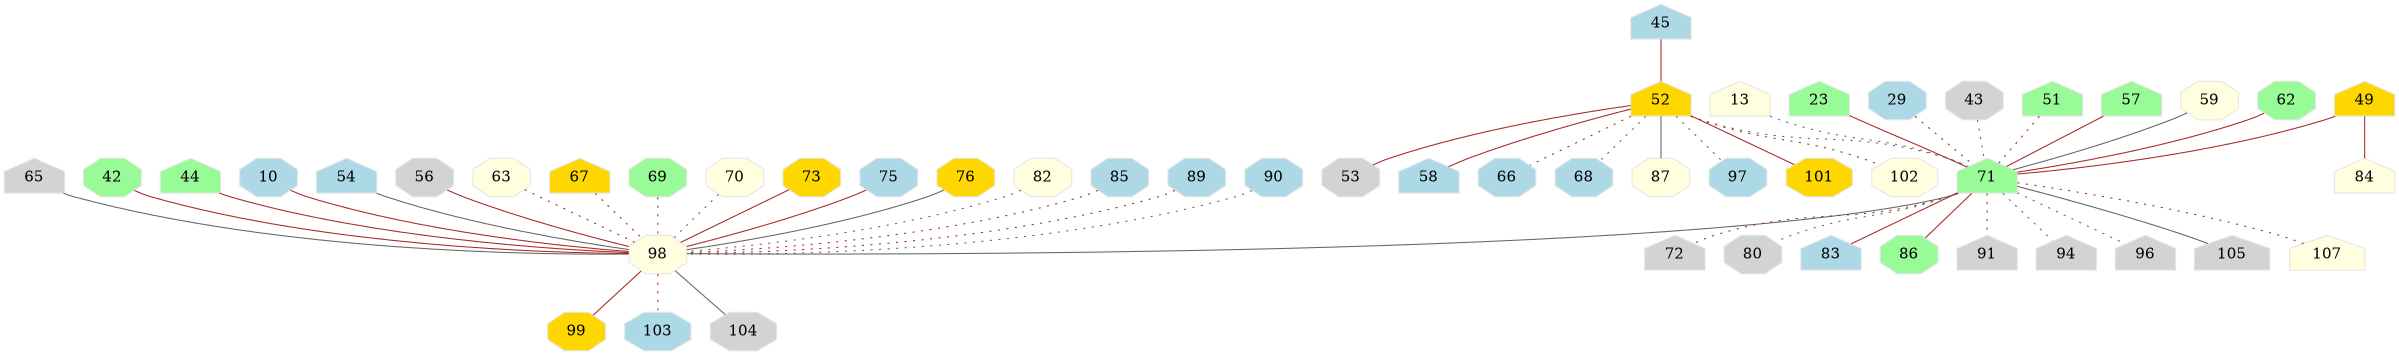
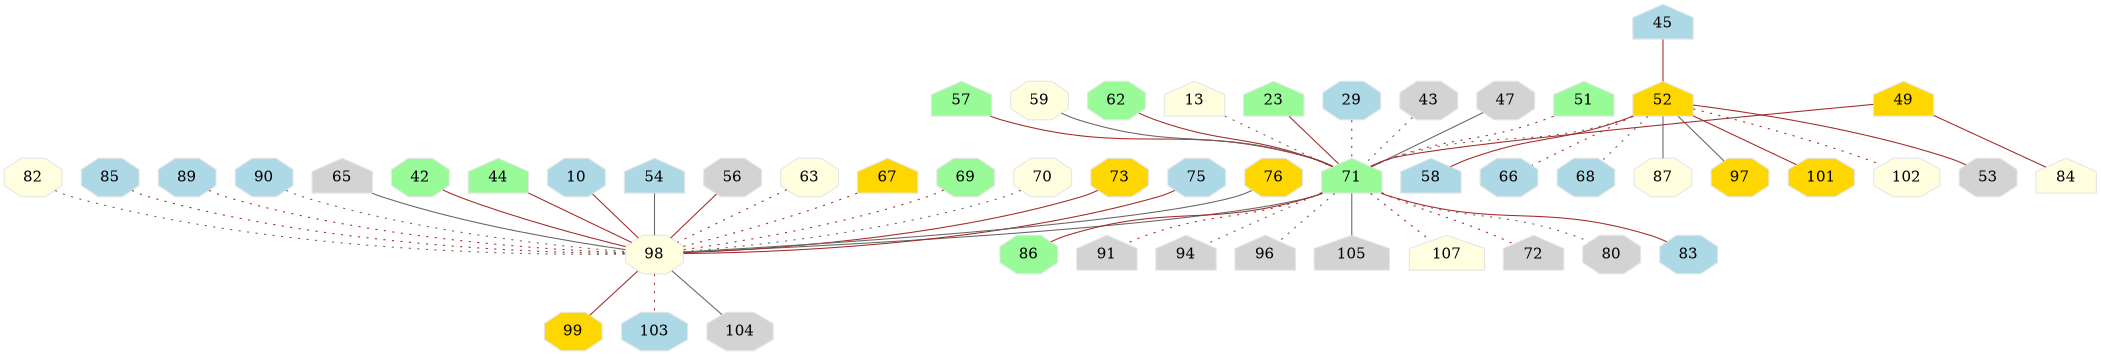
  graph {
    node [color=gray90 fillcolor=lightblue shape=octagon style=filled]
    edge [color=brown style=solid]
    71 [fillcolor=palegreen shape=house super="+8"]
    98 [fillcolor=lightyellow super="+2+60+11+21+16+18+28+40+41"]
    72 [fillcolor=lightgrey shape=house]
    80 [fillcolor=lightgrey super="+74"]
-   83 [shape=house super="+78"]
+   83 [super="+78"]
    86 [fillcolor=palegreen]
    91 [fillcolor=lightgrey shape=house super="+79"]
    94 [fillcolor=lightgrey shape=house super="+10"]
    96 [fillcolor=lightgrey shape=house super="+65+88+92+93"]
    105 [fillcolor=lightgrey shape=house]
    107 [fillcolor=lightyellow shape=house super="+106"]
    13 [fillcolor=lightyellow shape=house]
    n13 [fillcolor=palegreen label=23 shape=house]
    29
    n15 [fillcolor=lightgrey label=65 shape=house super="+20"]
    99 [fillcolor=gold]
    103
    104 [fillcolor=lightgrey]
    42 [fillcolor=palegreen]
    43 [fillcolor=lightgrey]
    44 [fillcolor=palegreen shape=house]
    45 [shape=house super="+33"]
    52 [fillcolor=gold shape=house super="+22+37"]
    53 [fillcolor=lightgrey]
    58 [shape=house]
    66
    68 [super="+64"]
    87 [fillcolor=lightyellow super="+39"]
-   97
+   97 [fillcolor=gold]
    101 [fillcolor=gold super="+95"]
    102 [fillcolor=lightyellow]
+   47 [fillcolor=lightgrey]
    49 [fillcolor=gold shape=house]
    84 [fillcolor=lightyellow shape=house super="+32"]
    n35 [label=10]
    51 [fillcolor=palegreen shape=house super="+30"]
    54 [shape=house super="+26"]
    56 [fillcolor=lightgrey]
    57 [fillcolor=palegreen shape=house]
    59 [fillcolor=lightyellow]
    62 [fillcolor=palegreen]
    63 [fillcolor=lightyellow]
    67 [fillcolor=gold shape=house]
    69 [fillcolor=palegreen]
    70 [fillcolor=lightyellow]
    73 [fillcolor=gold]
    75
    76 [fillcolor=gold]
    82 [fillcolor=lightyellow]
    85 [super="+46"]
    89
    90
    71 -- 98 [color=gray40]
    71 -- 72 [style=dotted]
    71 -- 80 [color=gray40 style=dotted]
    71 -- 83
    71 -- 86
    71 -- 91 [style=dotted]
    71 -- 94 [color=gray40 style=dotted]
    71 -- 96 [color=gray40 style=dotted]
    71 -- 105 [color=gray40]
    71 -- 107 [style=dotted]
    98 -- 99
    98 -- 103 [style=dotted]
    98 -- 104 [color=gray40]
    13 -- 71 [color=gray40 style=dotted]
    n13 -- 71
    29 -- 71 [style=dotted]
    n15 -- 98 [color=gray40 weight=2]
    42 -- 98
    43 -- 71 [color=gray40 style=dotted]
    44 -- 98
    45 -- 52
    52 -- 71 [color=gray40 style=dotted weight=2]
    52 -- 53
    52 -- 58
    52 -- 66 [style=dotted]
    52 -- 68 [color=gray40 style=dotted]
    52 -- 87 [color=gray40]
-   52 -- 97 [color=gray40 style=dotted]
+   52 -- 97 [color=gray40]
    52 -- 101
    52 -- 102 [style=dotted]
+   47 -- 71 [color=gray40]
    49 -- 71
    49 -- 84
    n35 -- 98
    51 -- 71 [style=dotted]
    54 -- 98 [color=gray40]
    56 -- 98
    57 -- 71
    59 -- 71 [color=gray40]
    62 -- 71
    63 -- 98 [style=dotted]
    67 -- 98 [style=dotted]
    69 -- 98 [style=dotted]
    70 -- 98 [color=gray40 style=dotted]
    73 -- 98
    75 -- 98
    76 -- 98 [color=gray40]
    82 -- 98 [color=gray40 style=dotted]
    85 -- 98 [style=dotted]
    89 -- 98 [style=dotted]
    90 -- 98 [color=gray40 style=dotted]
  }
